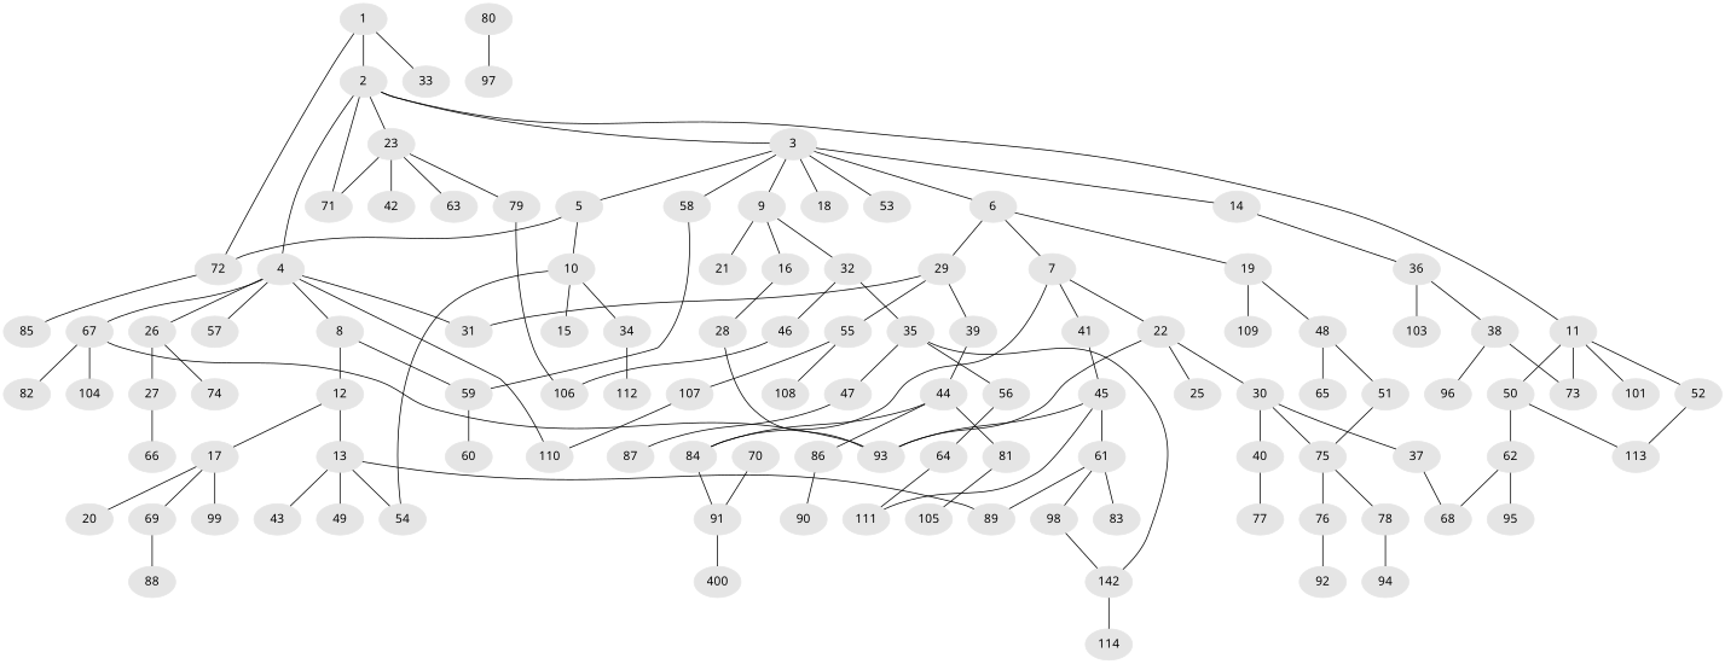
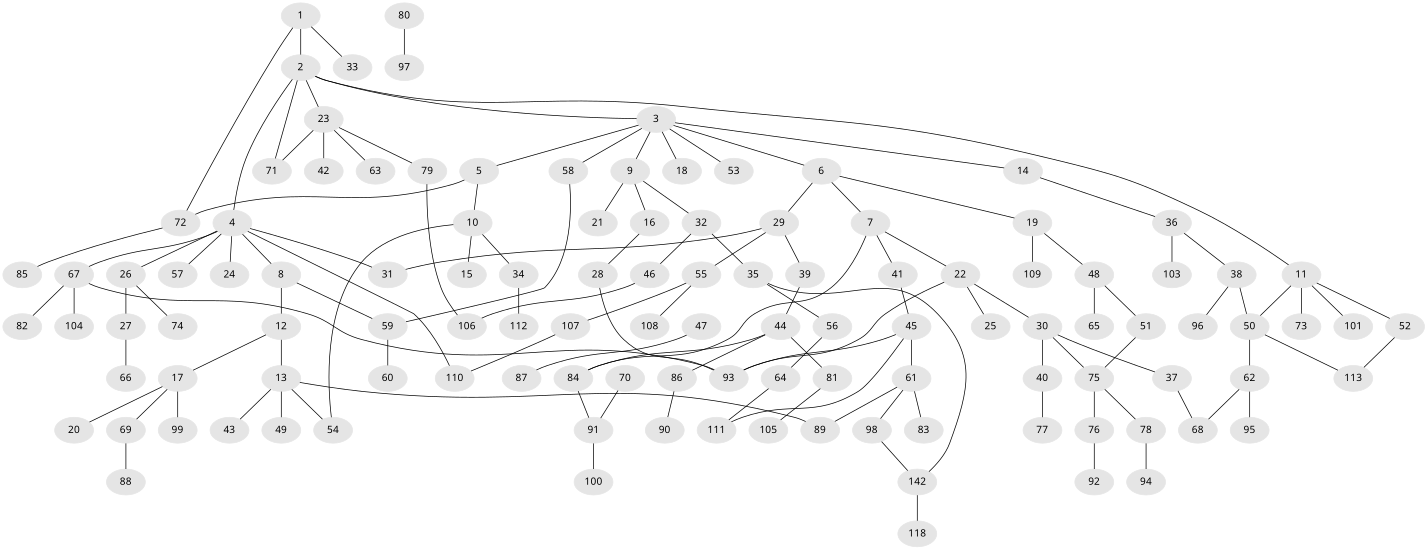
  graph {
    fontname="Noto Sans"
    node [color=gray90 fontname="Noto Sans" style=filled]
    edge [fontname="Noto Sans"]
    1
    2
    33
    72
    3
    4
    11
    23
    71
    85
    5
    6
    9
    14
    18
    53
    58
    8
+   24
    26
    31
    57
    67
    110
    50
    52
    73
    101
    42
    63
    79
    10
    7
    19
    29
    16
    21
    32
    36
    59
    12
    27
    74
    93
    82
    104
    15
    34
    54
    22
    41
    84
    48
    109
    39
    55
    25
    30
    45
    91
    13
    17
    60
    28
    35
    46
    112
    80
    97
    62
    113
    43
    49
    89
    20
    69
    99
    38
    103
    88
    51
    65
    37
    40
    75
    106
    66
    44
    107
    108
    68
    77
    76
    78
    47
    56
    n97 [label=142]
    87
    64
-   114
+   114 [label=118]
    96
    70
    81
    86
    61
    111
    105
    90
    83
    98
    95
-   100 [label=400]
+   100
    92
    94
    1 -- 2
    1 -- 33
    1 -- 72
    2 -- 3
    2 -- 4
    2 -- 11
    2 -- 23
    2 -- 71
    72 -- 85
    3 -- 5
    3 -- 6
    3 -- 9
    3 -- 14
    3 -- 18
    3 -- 53
    3 -- 58
    4 -- 8
+   4 -- 24
    4 -- 26
    4 -- 31
    4 -- 57
    4 -- 67
    4 -- 110
    11 -- 50
    11 -- 52
    11 -- 73
    11 -- 101
    23 -- 71
    23 -- 42
    23 -- 63
    23 -- 79
    5 -- 72
    5 -- 10
    6 -- 7
    6 -- 19
    6 -- 29
    9 -- 16
    9 -- 21
    9 -- 32
    14 -- 36
    58 -- 59
    8 -- 59
    8 -- 12
    26 -- 27
    26 -- 74
    67 -- 93
    67 -- 82
    67 -- 104
    50 -- 62
    50 -- 113
    52 -- 113
    79 -- 106
    10 -- 15
    10 -- 34
    10 -- 54
    7 -- 22
    7 -- 41
    7 -- 84
    19 -- 48
    19 -- 109
    29 -- 31
    29 -- 39
    29 -- 55
    16 -- 28
    32 -- 35
    32 -- 46
    36 -- 38
    36 -- 103
    59 -- 60
    12 -- 13
    12 -- 17
    27 -- 66
    34 -- 112
    22 -- 93
    22 -- 25
    22 -- 30
    41 -- 45
    84 -- 91
    48 -- 51
    48 -- 65
    39 -- 44
    55 -- 107
    55 -- 108
    30 -- 37
    30 -- 40
    30 -- 75
    45 -- 93
    45 -- 61
    45 -- 111
    91 -- 100
    13 -- 54
    13 -- 43
    13 -- 49
    13 -- 89
    17 -- 20
    17 -- 69
    17 -- 99
    28 -- 93
-   35 -- 47
    35 -- 56
    35 -- n97
    46 -- 106
    80 -- 97
    62 -- 68
    62 -- 95
    69 -- 88
-   38 -- 73
+   38 -- 50
    38 -- 96
    51 -- 75
    37 -- 68
    40 -- 77
    75 -- 76
    75 -- 78
    44 -- 84
    44 -- 81
    44 -- 86
    107 -- 110
    76 -- 92
    78 -- 94
    47 -- 87
    56 -- 64
    n97 -- 114
    64 -- 111
    70 -- 91
    81 -- 105
    86 -- 90
    61 -- 89
    61 -- 83
    61 -- 98
    98 -- n97
  }
